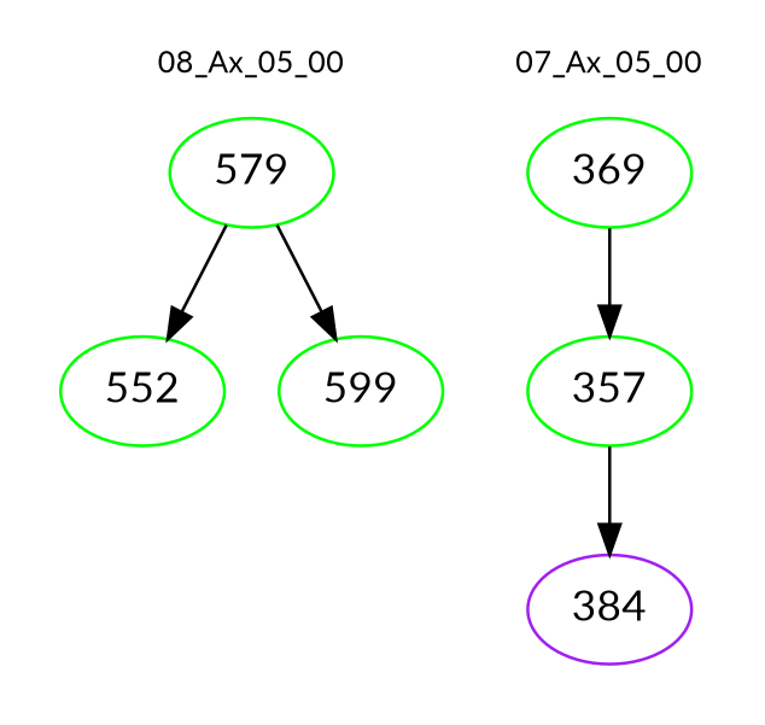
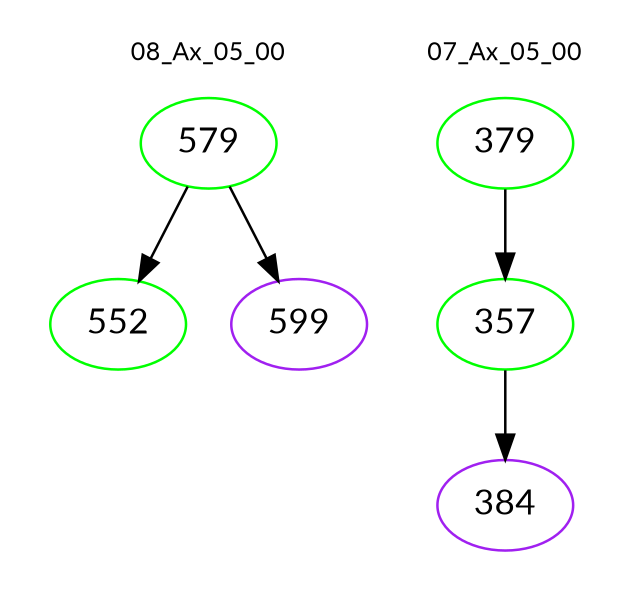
  digraph {
    fontname=Lato
    node [color=green fontname=Lato]
    edge [color=black fontname=Lato]
    n1 [label=579]
    n2 [label=552]
-   n3 [label=599]
-   n4 [label=369]
+   n3 [color=purple label=599]
+   n4 [label=379]
    n5 [label=357]
    n6 [color=purple label=384]
    subgraph cluster_1 {
      color=white
      fontsize=10
      label="08_Ax_05_00"
      n1
      n2
      n3
    }
    subgraph cluster_2 {
      color=white
      fontsize=10
      label="07_Ax_05_00"
      n4
      n5
      n6
    }
    n1 -> n2
    n1 -> n3
    n4 -> n5
    n5 -> n6
  }
